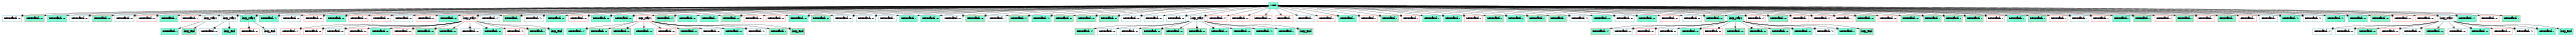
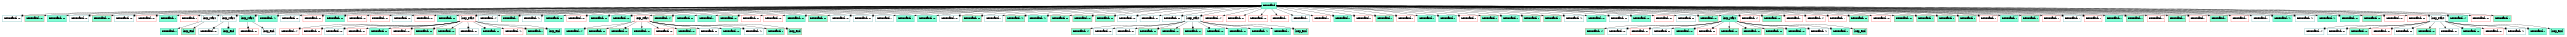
  digraph {
    node [shape=box style=filled fillcolor=aquamarine color=red]
    edge [arrowhead=box]
-   n1 [label=root color=teal]
+   n1 [label=command color=teal]
    n2 [label="command: +" fillcolor=white color=teal]
    n3 [label="command: +"]
    n4 [label="command: +" color=teal]
    n5 [label="command: +" fillcolor=white color=teal]
    n6 [label="command: +"]
    n7 [label="command: +" fillcolor=white color=teal]
    n8 [label="command: +" fillcolor=white]
    n9 [label="command: -" color=teal]
    n10 [label="command: -" fillcolor=white]
    n11 [label=loop_start fillcolor=white color=teal]
    n12 [label=loop_start fillcolor=white color=teal]
    n13 [label=loop_start color=teal]
    n14 [label="command: >" color=teal]
    n15 [label="command: +" fillcolor=white color=teal]
    n16 [label="command: +" fillcolor=white]
    n17 [label="command: +" color=teal]
    n18 [label="command: +" fillcolor=white]
    n19 [label="command: +" fillcolor=white]
    n20 [label="command: +" fillcolor=white color=teal]
    n21 [label="command: +" fillcolor=white]
    n22 [label="command: +" color=teal]
    n23 [label=loop_start fillcolor=white]
    n24 [label="command: <" fillcolor=white color=teal]
    n25 [label="command: ."]
    n26 [label="command: >" fillcolor=white color=teal]
    n27 [label="command: +" color=teal]
    n28 [label="command: +" fillcolor=white]
    n29 [label="command: +" color=teal]
    n30 [label="command: +" color=teal]
    n31 [label=loop_start fillcolor=white]
    n32 [label="command: <"]
    n33 [label="command: +" color=teal]
    n34 [label="command: ." color=teal]
    n35 [label="command: +"]
    n36 [label="command: +" fillcolor=white]
    n37 [label="command: +" fillcolor=white]
    n38 [label="command: +" color=teal]
    n39 [label="command: +"]
    n40 [label="command: +" fillcolor=white color=teal]
    n41 [label="command: +" fillcolor=white color=teal]
    n42 [label="command: ." fillcolor=white color=teal]
    n43 [label="command: ." color=teal]
    n44 [label="command: +" color=teal]
    n45 [label="command: +" fillcolor=white color=teal]
    n46 [label="command: +"]
    n47 [label="command: ." fillcolor=white color=teal]
    n48 [label="command: >"]
    n49 [label="command: >" color=teal]
    n50 [label="command: +"]
    n51 [label="command: +"]
    n52 [label="command: +"]
    n53 [label="command: +" fillcolor=white color=teal]
    n54 [label="command: +" fillcolor=white color=teal]
    n55 [label="command: +" fillcolor=white color=teal]
    n56 [label=loop_start fillcolor=white color=teal]
    n57 [label="command: <" fillcolor=white]
    n58 [label="command: +" fillcolor=white]
    n59 [label="command: +" fillcolor=white]
    n60 [label="command: ." fillcolor=white]
    n61 [label="command: -" fillcolor=white color=teal]
    n62 [label="command: -" fillcolor=white]
    n63 [label="command: -" color=teal]
    n64 [label="command: -" fillcolor=white]
    n65 [label="command: -"]
    n66 [label="command: -" fillcolor=white]
    n67 [label="command: -" color=teal]
    n68 [label="command: -" color=teal]
    n69 [label="command: -" fillcolor=white]
    n70 [label="command: -"]
    n71 [label="command: -" color=teal]
    n72 [label="command: -"]
    n73 [label="command: ."]
    n74 [label="command: >" fillcolor=white color=teal]
    n75 [label="command: +" color=teal]
    n76 [label="command: +" fillcolor=white color=teal]
    n77 [label="command: +" color=teal]
    n78 [label="command: +" fillcolor=white]
    n79 [label="command: +" fillcolor=white color=teal]
    n80 [label="command: +"]
    n81 [label=loop_start color=teal]
    n82 [label="command: <" fillcolor=white]
    n83 [label="command: +"]
    n84 [label="command: ." fillcolor=white]
    n85 [label="command: <" fillcolor=white]
    n86 [label="command: ." fillcolor=white]
    n87 [label="command: +"]
    n88 [label="command: +" fillcolor=white]
    n89 [label="command: +"]
    n90 [label="command: ."]
    n91 [label="command: -"]
    n92 [label="command: -"]
    n93 [label="command: -" fillcolor=white]
    n94 [label="command: -" color=teal]
    n95 [label="command: -"]
    n96 [label="command: -" fillcolor=white]
    n97 [label="command: ." fillcolor=white color=teal]
    n98 [label="command: -" fillcolor=white]
    n99 [label="command: -" color=teal]
    n100 [label="command: -"]
    n101 [label="command: -" fillcolor=white]
    n102 [label="command: -"]
    n103 [label="command: -" fillcolor=white]
    n104 [label="command: -"]
    n105 [label="command: -" fillcolor=white]
    n106 [label="command: ." fillcolor=white color=teal]
    n107 [label="command: >" color=teal]
    n108 [label="command: >" fillcolor=white color=teal]
    n109 [label="command: >" color=teal]
    n110 [label="command: +" color=teal]
    n111 [label="command: +"]
    n112 [label="command: +" fillcolor=white]
    n113 [label="command: +" fillcolor=white]
    n114 [label=loop_start fillcolor=white color=teal]
    n115 [label="command: <" color=teal]
    n116 [label="command: +" fillcolor=white]
    n117 [label="command: ."]
    n118 [label="command: -" color=teal]
    n119 [label=loop_end]
    n120 [label="command: +" fillcolor=white color=teal]
    n121 [label=loop_end color=teal]
    n122 [label="command: +" fillcolor=white]
    n123 [label=loop_end fillcolor=white color=teal]
    n124 [label="command: <" fillcolor=white]
    n125 [label="command: +" fillcolor=white]
    n126 [label="command: +" fillcolor=white color=teal]
    n127 [label="command: +" fillcolor=white]
    n128 [label="command: +" color=teal]
    n129 [label="command: +" fillcolor=white]
    n130 [label="command: +"]
    n131 [label="command: +"]
    n132 [label="command: +" fillcolor=white color=teal]
    n133 [label="command: +" color=teal]
    n134 [label="command: >" fillcolor=white]
    n135 [label="command: -"]
    n136 [label=loop_end color=teal]
    n137 [label="command: <" color=teal]
    n138 [label="command: +"]
    n139 [label="command: +"]
    n140 [label="command: +" color=teal]
    n141 [label="command: +" fillcolor=white]
    n142 [label="command: +"]
    n143 [label="command: +" fillcolor=white color=teal]
    n144 [label="command: +" color=teal]
    n145 [label="command: >" fillcolor=white color=teal]
    n146 [label="command: -"]
    n147 [label=loop_end]
    n148 [label="command: <"]
    n149 [label="command: +" fillcolor=white color=teal]
    n150 [label="command: +" fillcolor=white color=teal]
    n151 [label="command: +"]
    n152 [label="command: +"]
    n153 [label="command: +"]
    n154 [label="command: +" color=teal]
    n155 [label="command: +" color=teal]
    n156 [label="command: >" color=teal]
    n157 [label="command: -" color=teal]
    n158 [label=loop_end]
    n159 [label="command: <"]
    n160 [label="command: +" fillcolor=white color=teal]
    n161 [label="command: +" fillcolor=white]
    n162 [label="command: +" fillcolor=white color=teal]
    n163 [label="command: +" color=teal]
    n164 [label="command: +" fillcolor=white]
    n165 [label="command: +"]
    n166 [label="command: +"]
    n167 [label="command: +"]
    n168 [label="command: +" color=teal]
    n169 [label="command: >" fillcolor=white color=teal]
    n170 [label="command: -" color=teal]
    n171 [label=loop_end]
    n172 [label="command: <" fillcolor=white color=teal]
    n173 [label="command: +" fillcolor=white color=teal]
    n174 [label="command: +"]
    n175 [label="command: +" fillcolor=white]
    n176 [label="command: +" fillcolor=white color=teal]
    n177 [label="command: +"]
    n178 [label="command: +" fillcolor=white color=teal]
    n179 [label="command: +" color=teal]
    n180 [label="command: +" fillcolor=white]
    n181 [label="command: >" fillcolor=white color=teal]
    n182 [label="command: -" color=teal]
    n183 [label=loop_end color=teal]
    n1 -> n2
    n1 -> n3 [arrowhead=normal]
    n1 -> n4 [arrowhead=normal]
    n1 -> n5
    n1 -> n6 [arrowhead=normal]
    n1 -> n7
    n1 -> n8
    n1 -> n9 [arrowhead=normal]
    n1 -> n10 [arrowhead=normal]
    n1 -> n11 [arrowhead=normal]
    n1 -> n12
    n1 -> n13
    n1 -> n14
    n1 -> n15 [arrowhead=normal]
    n1 -> n16
    n1 -> n17
    n1 -> n18 [arrowhead=normal]
    n1 -> n19 [arrowhead=normal]
    n1 -> n20 [arrowhead=normal]
    n1 -> n21 [arrowhead=normal]
    n1 -> n22 [arrowhead=normal]
    n1 -> n23
    n1 -> n24 [arrowhead=normal]
    n1 -> n25
    n1 -> n26
    n1 -> n27 [arrowhead=normal]
    n1 -> n28
    n1 -> n29
    n1 -> n30
    n1 -> n31 [arrowhead=normal]
    n1 -> n32
    n1 -> n33 [arrowhead=normal]
    n1 -> n34 [arrowhead=normal]
    n1 -> n35
    n1 -> n36 [arrowhead=normal]
    n1 -> n37 [arrowhead=normal]
    n1 -> n38
    n1 -> n39 [arrowhead=normal]
    n1 -> n40
    n1 -> n41
    n1 -> n42 [arrowhead=normal]
    n1 -> n43 [arrowhead=normal]
    n1 -> n44 [arrowhead=normal]
    n1 -> n45
    n1 -> n46
    n1 -> n47 [arrowhead=normal]
    n1 -> n48
    n1 -> n49
    n1 -> n50 [arrowhead=normal]
    n1 -> n51
    n1 -> n52
    n1 -> n53
    n1 -> n54 [arrowhead=normal]
    n1 -> n55
    n1 -> n56
    n1 -> n57 [arrowhead=normal]
    n1 -> n58 [arrowhead=normal]
    n1 -> n59 [arrowhead=normal]
    n1 -> n60 [arrowhead=normal]
    n1 -> n61 [arrowhead=normal]
    n1 -> n62 [arrowhead=normal]
    n1 -> n63
    n1 -> n64
    n1 -> n65
    n1 -> n66
    n1 -> n67 [arrowhead=normal]
    n1 -> n68
    n1 -> n69
    n1 -> n70 [arrowhead=normal]
    n1 -> n71
    n1 -> n72
    n1 -> n73 [arrowhead=normal]
    n1 -> n74
    n1 -> n75 [arrowhead=normal]
    n1 -> n76
    n1 -> n77
    n1 -> n78 [arrowhead=normal]
    n1 -> n79 [arrowhead=normal]
    n1 -> n80
    n1 -> n81 [arrowhead=normal]
    n1 -> n82
    n1 -> n83
    n1 -> n84
    n1 -> n85
    n1 -> n86
    n1 -> n87
    n1 -> n88 [arrowhead=normal]
    n1 -> n89 [arrowhead=normal]
    n1 -> n90
    n1 -> n91
    n1 -> n92
    n1 -> n93
    n1 -> n94 [arrowhead=normal]
    n1 -> n95 [arrowhead=normal]
    n1 -> n96 [arrowhead=normal]
    n1 -> n97
    n1 -> n98
    n1 -> n99 [arrowhead=normal]
    n1 -> n100
    n1 -> n101 [arrowhead=normal]
    n1 -> n102 [arrowhead=normal]
    n1 -> n103
    n1 -> n104 [arrowhead=normal]
    n1 -> n105 [arrowhead=normal]
    n1 -> n106 [arrowhead=normal]
    n1 -> n107
    n1 -> n108
    n1 -> n109 [arrowhead=normal]
    n1 -> n110
    n1 -> n111 [arrowhead=normal]
    n1 -> n112
    n1 -> n113 [arrowhead=normal]
    n1 -> n114
    n1 -> n115
    n1 -> n116 [arrowhead=normal]
    n1 -> n117 [arrowhead=normal]
    n11 -> n118 [arrowhead=normal]
    n11 -> n119 [arrowhead=normal]
    n12 -> n120
    n12 -> n121
    n13 -> n122
    n13 -> n123 [arrowhead=normal]
    n23 -> n124
    n23 -> n125
    n23 -> n126
    n23 -> n127 [arrowhead=normal]
    n23 -> n128 [arrowhead=normal]
    n23 -> n129
    n23 -> n130
    n23 -> n131 [arrowhead=normal]
    n23 -> n132
    n23 -> n133
    n23 -> n134 [arrowhead=normal]
    n23 -> n135
    n23 -> n136
    n31 -> n137
    n31 -> n138 [arrowhead=normal]
    n31 -> n139
    n31 -> n140 [arrowhead=normal]
    n31 -> n141 [arrowhead=normal]
    n31 -> n142 [arrowhead=normal]
    n31 -> n143 [arrowhead=normal]
    n31 -> n144 [arrowhead=normal]
    n31 -> n145
    n31 -> n146 [arrowhead=normal]
    n31 -> n147
    n56 -> n148 [arrowhead=normal]
    n56 -> n149 [arrowhead=normal]
    n56 -> n150 [arrowhead=normal]
    n56 -> n151
    n56 -> n152 [arrowhead=normal]
    n56 -> n153
    n56 -> n154
    n56 -> n155 [arrowhead=normal]
    n56 -> n156 [arrowhead=normal]
    n56 -> n157 [arrowhead=normal]
    n56 -> n158
    n81 -> n159 [arrowhead=normal]
    n81 -> n160
    n81 -> n161
    n81 -> n162 [arrowhead=normal]
    n81 -> n163
    n81 -> n164
    n81 -> n165 [arrowhead=normal]
    n81 -> n166
    n81 -> n167 [arrowhead=normal]
    n81 -> n168
    n81 -> n169
    n81 -> n170
    n81 -> n171 [arrowhead=normal]
    n114 -> n172
    n114 -> n173
    n114 -> n174 [arrowhead=normal]
    n114 -> n175
    n114 -> n176
    n114 -> n177 [arrowhead=normal]
    n114 -> n178 [arrowhead=normal]
    n114 -> n179
    n114 -> n180 [arrowhead=normal]
    n114 -> n181
    n114 -> n182
    n114 -> n183 [arrowhead=normal]
  }
